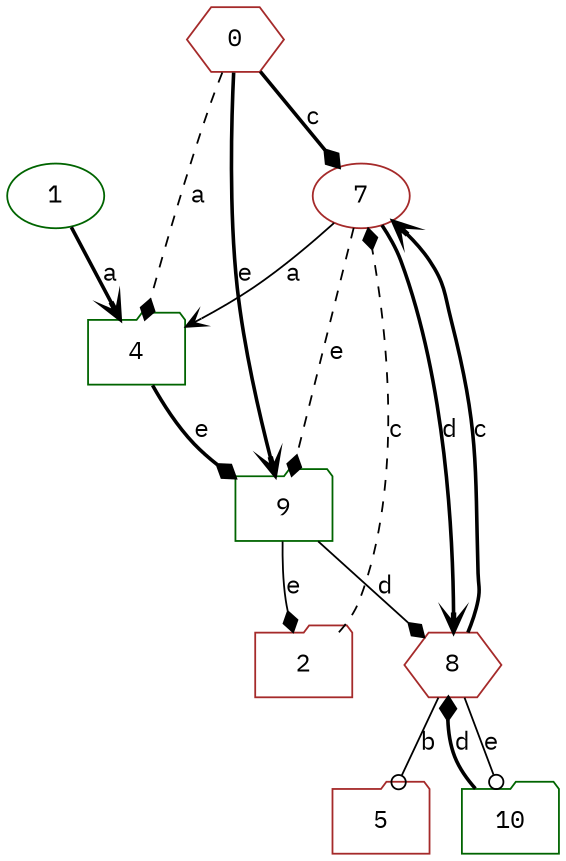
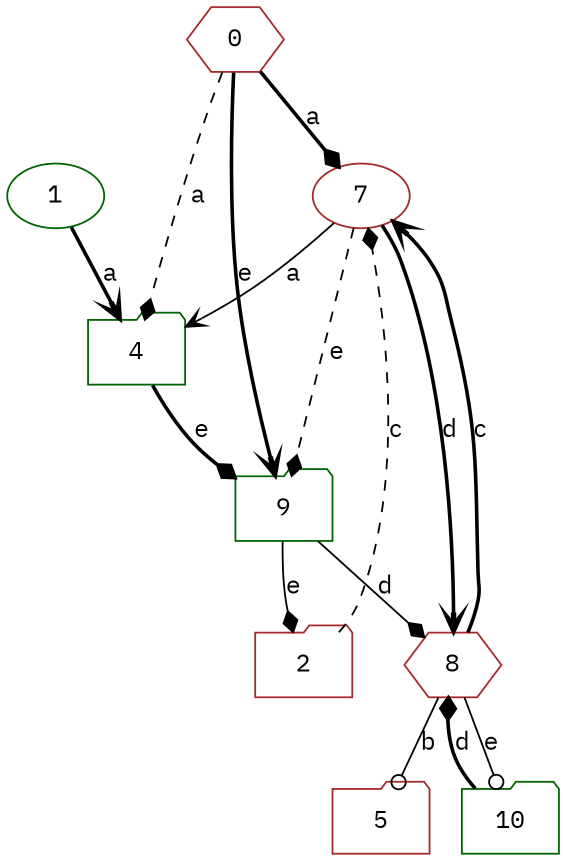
  strict digraph {
    fontname="IBM Plex Mono"
    node [color=brown fontname="IBM Plex Mono" shape=folder]
    edge [arrowhead=diamond fontname="IBM Plex Mono" style=bold]
    7 [shape=ellipse]
    4 [color=darkgreen]
    9 [color=darkgreen]
    8 [shape=hexagon]
    2
    0 [shape=hexagon]
    1 [color=darkgreen shape=ellipse]
    5
    10 [color=darkgreen]
    7 -> 4 [arrowhead=vee label=a style=solid]
    7 -> 9 [label=e style=dashed]
    7 -> 8 [arrowhead=vee label=d]
    4 -> 9 [label=e]
    9 -> 8 [label=d style=solid]
    9 -> 2 [label=e style=solid]
    8 -> 7 [arrowhead=vee label=c]
    8 -> 5 [arrowhead=odot label=b style=solid]
    8 -> 10 [arrowhead=odot label=e style=solid]
    2 -> 7 [label=c style=dashed]
-   0 -> 7 [label=c]
+   0 -> 7 [label=a]
    0 -> 4 [label=a style=dashed]
    0 -> 9 [arrowhead=vee label=e]
    1 -> 4 [arrowhead=vee label=a]
    10 -> 8 [label=d]
  }
